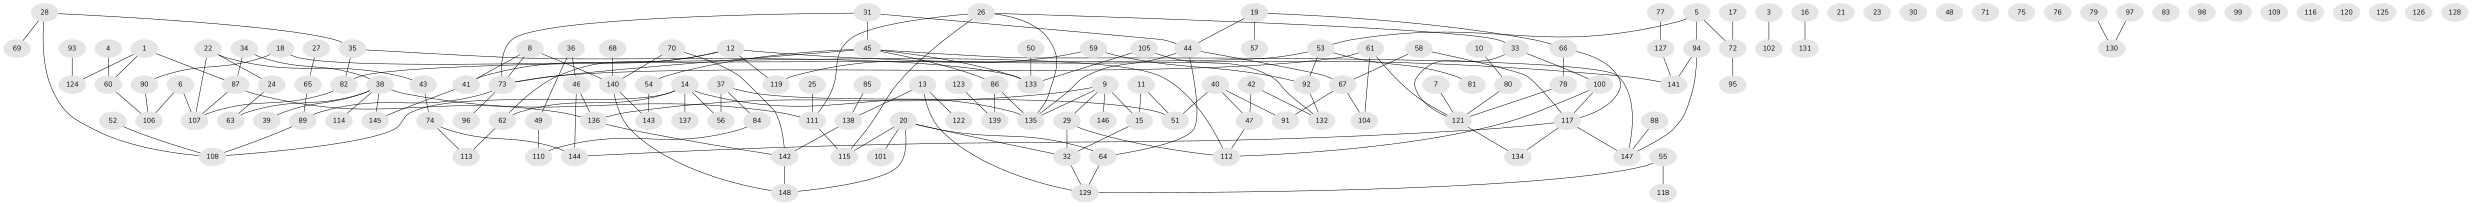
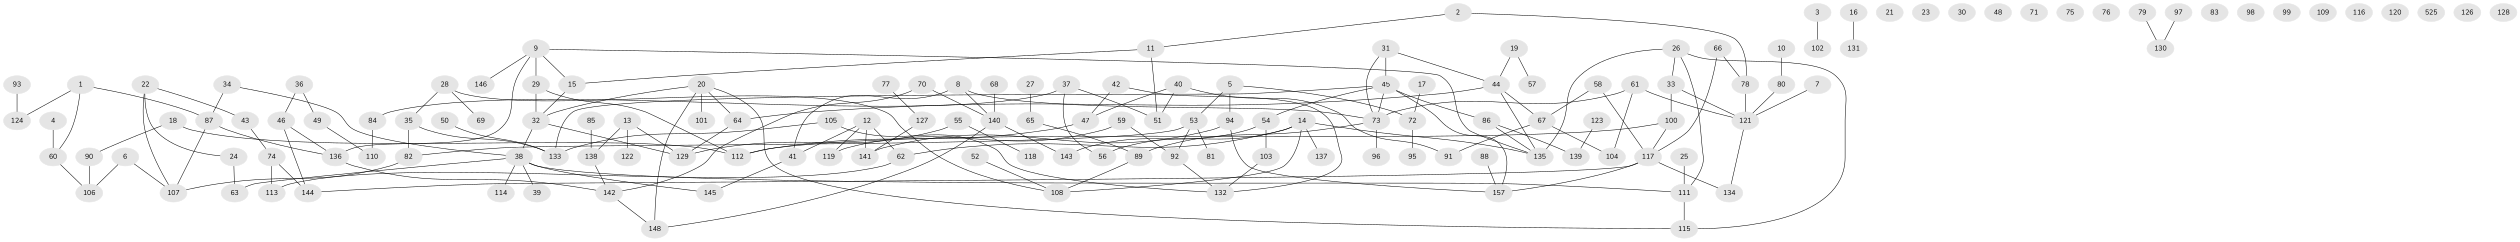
  graph {
    fontname=Nunito
    node [color=gray90 fontname=Nunito style=filled]
    edge [fontname=Nunito]
    1
    60
    87
    124
    106
    107
    136
+   2
    11
    78
    15
    51
    121
    3
    102
    4
    5
    53
    72
    94
    82
    81
    92
    95
    141
-   147
+   147 [label=157]
    6
    7
    89
    108
    8
    41
    73
    140
    145
    96
    148
    143
    9
    29
    135
    146
    32
    112
    142
    10
    80
    12
    62
    119
    113
    13
    122
    129
    138
    14
    56
    137
    38
    16
    131
    17
    66
    117
    18
    90
    19
    44
    57
    64
    67
    20
    101
    115
    21
    22
    24
    43
    63
    74
    23
    25
    111
    26
    33
    100
    27
    65
    28
    35
    69
    133
    30
    31
    45
    54
    86
    39
    114
    134
    34
    36
    46
    49
    144
    110
    37
    84
    40
    47
    91
    42
    132
    104
+   103
    139
    48
    50
    85
    52
    55
    118
    58
    59
    61
    68
    70
    71
    75
    76
    77
    127
    79
    130
    83
    88
    93
    97
    98
    99
    105
    109
    116
    120
    123
-   125
+   125 [label=525]
    126
    128
    1 -- 60
    1 -- 87
    1 -- 124
    60 -- 106
    87 -- 107
    87 -- 136
    136 -- 142
+   2 -- 11
+   2 -- 78
    11 -- 15
    11 -- 51
    78 -- 121
    15 -- 32
    121 -- 134
    3 -- 102
    4 -- 60
    5 -- 53
    5 -- 72
    5 -- 94
    53 -- 82
    53 -- 81
    53 -- 92
    72 -- 95
    94 -- 141
    94 -- 147
    82 -- 107
    92 -- 132
    6 -- 106
    6 -- 107
    7 -- 121
    89 -- 108
    8 -- 41
    8 -- 73
    8 -- 140
    41 -- 145
    73 -- 89
    73 -- 96
    140 -- 148
    140 -- 143
    9 -- 136
    9 -- 15
    9 -- 29
    9 -- 135
    9 -- 146
    29 -- 32
    29 -- 112
    32 -- 129
+   32 -- 38
    142 -- 148
    10 -- 80
    80 -- 121
    12 -- 141
    12 -- 41
    12 -- 62
    12 -- 119
    62 -- 113
    13 -- 122
    13 -- 129
    13 -- 138
    138 -- 142
    14 -- 108
    14 -- 135
    14 -- 62
    14 -- 56
    14 -- 137
    38 -- 145
    38 -- 63
    38 -- 111
    38 -- 39
    38 -- 114
    16 -- 131
    17 -- 72
    66 -- 78
    66 -- 117
    117 -- 147
    117 -- 134
    117 -- 144
    18 -- 112
    18 -- 90
    90 -- 106
-   19 -- 66
    19 -- 44
    19 -- 57
    44 -- 135
    44 -- 64
    44 -- 67
    64 -- 129
    67 -- 91
    67 -- 104
    20 -- 148
    20 -- 32
    20 -- 64
    20 -- 101
    20 -- 115
    22 -- 107
    22 -- 24
    22 -- 43
    24 -- 63
    43 -- 74
    74 -- 113
    74 -- 144
    25 -- 111
    111 -- 115
    26 -- 135
    26 -- 115
    26 -- 111
    26 -- 33
    33 -- 121
    33 -- 100
    100 -- 112
    100 -- 117
    27 -- 65
    65 -- 89
    28 -- 108
    28 -- 35
    28 -- 69
    35 -- 82
    35 -- 133
    31 -- 73
    31 -- 44
    31 -- 45
    45 -- 147
    45 -- 73
    45 -- 133
    45 -- 54
    45 -- 86
    54 -- 143
+   54 -- 103
    86 -- 135
    86 -- 139
    34 -- 87
    34 -- 38
    36 -- 46
    36 -- 49
    46 -- 136
    46 -- 144
    49 -- 110
    37 -- 51
    37 -- 56
    37 -- 84
    84 -- 110
    40 -- 51
    40 -- 47
    40 -- 91
    47 -- 112
    42 -- 47
    42 -- 132
+   103 -- 132
    50 -- 133
    85 -- 138
    52 -- 108
    55 -- 129
    55 -- 118
    58 -- 117
    58 -- 67
    59 -- 92
    59 -- 119
    61 -- 121
    61 -- 73
    61 -- 104
    68 -- 140
    70 -- 140
    70 -- 142
    77 -- 127
    127 -- 141
    79 -- 130
    88 -- 147
    93 -- 124
    97 -- 130
    105 -- 133
    105 -- 132
    123 -- 139
  }
